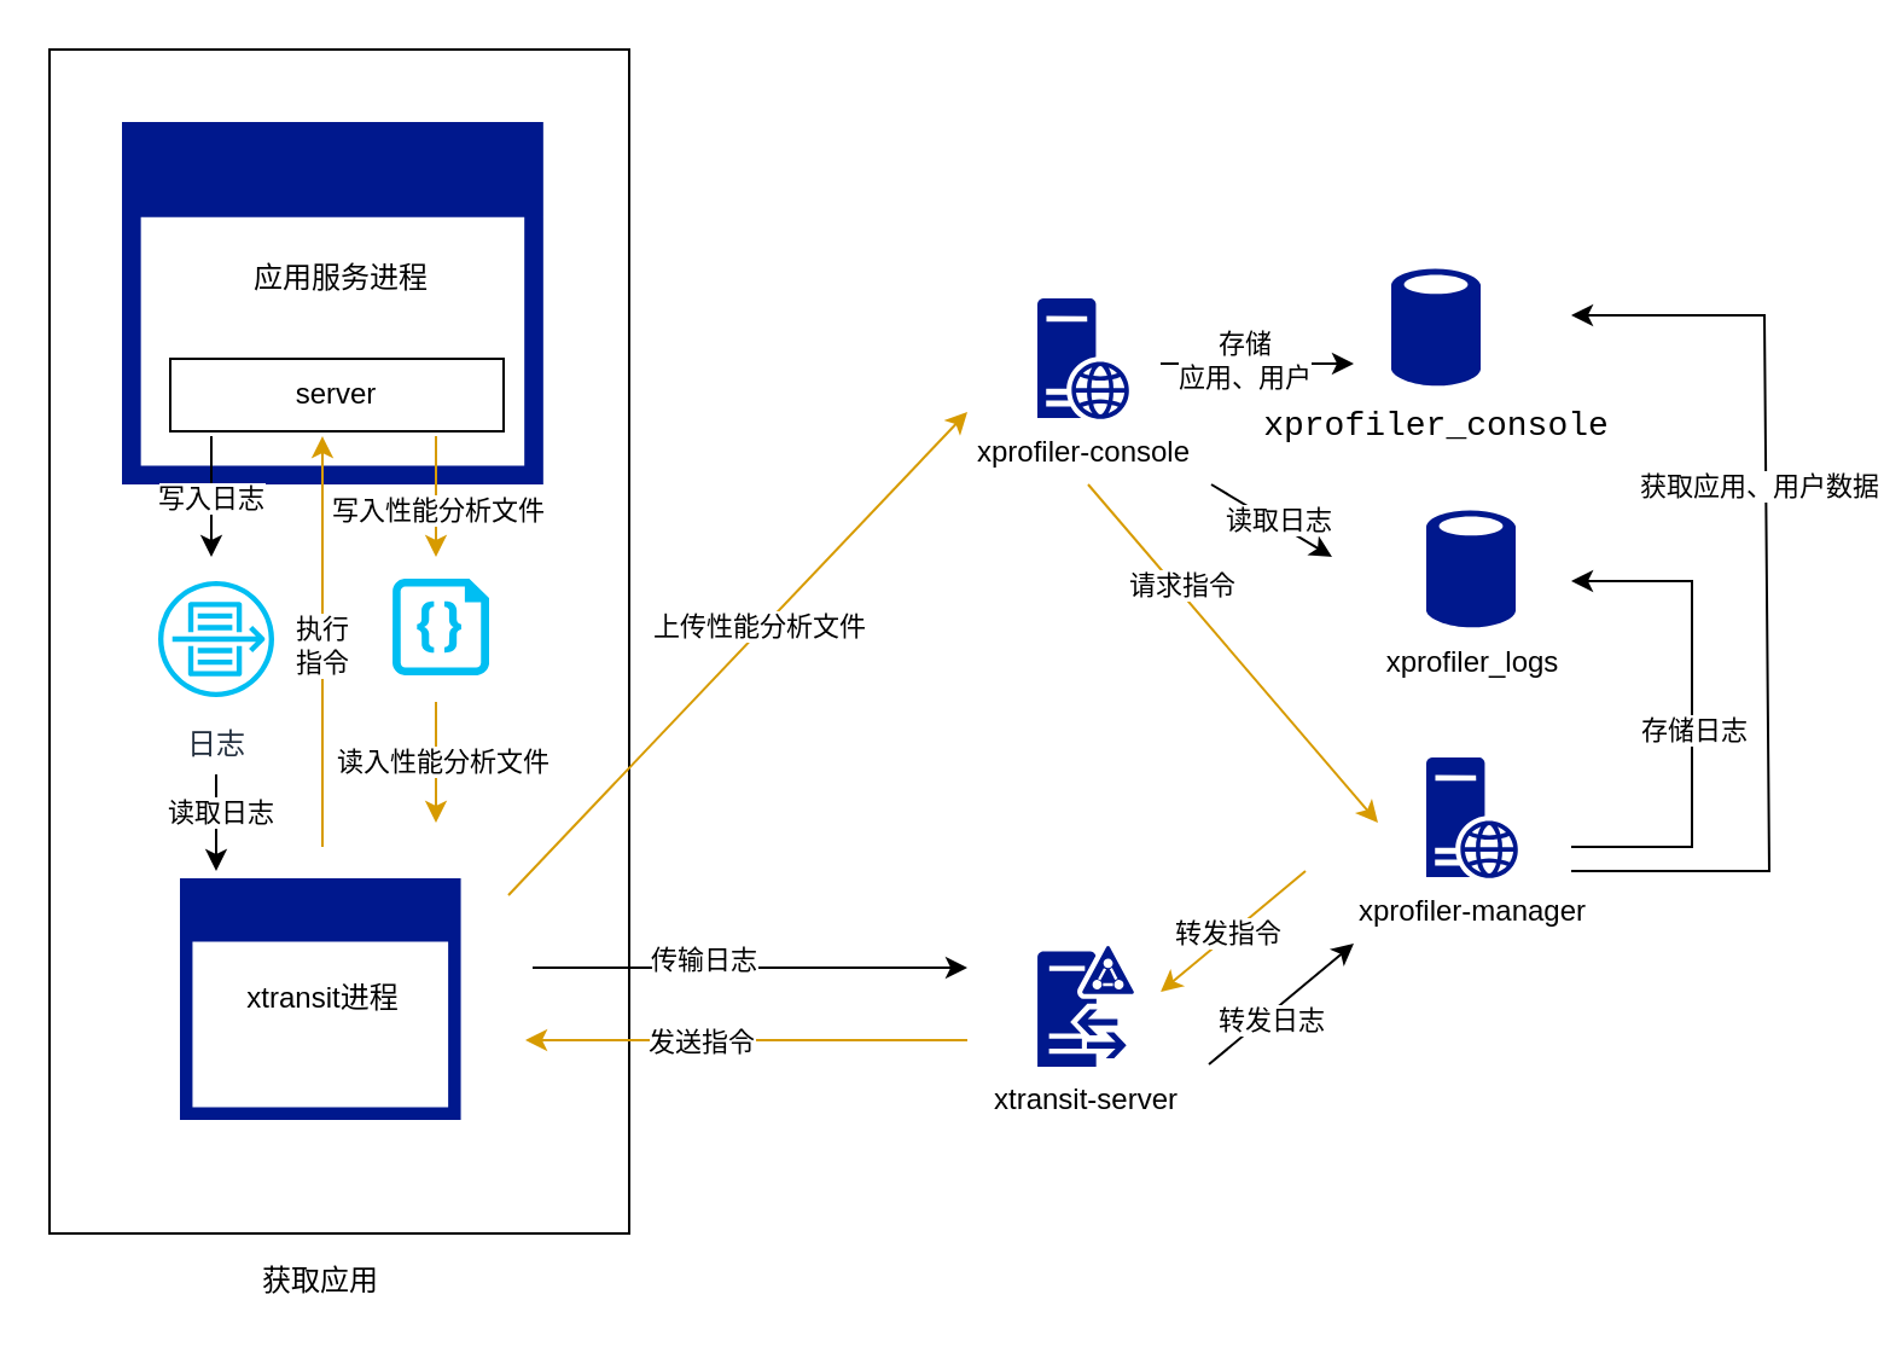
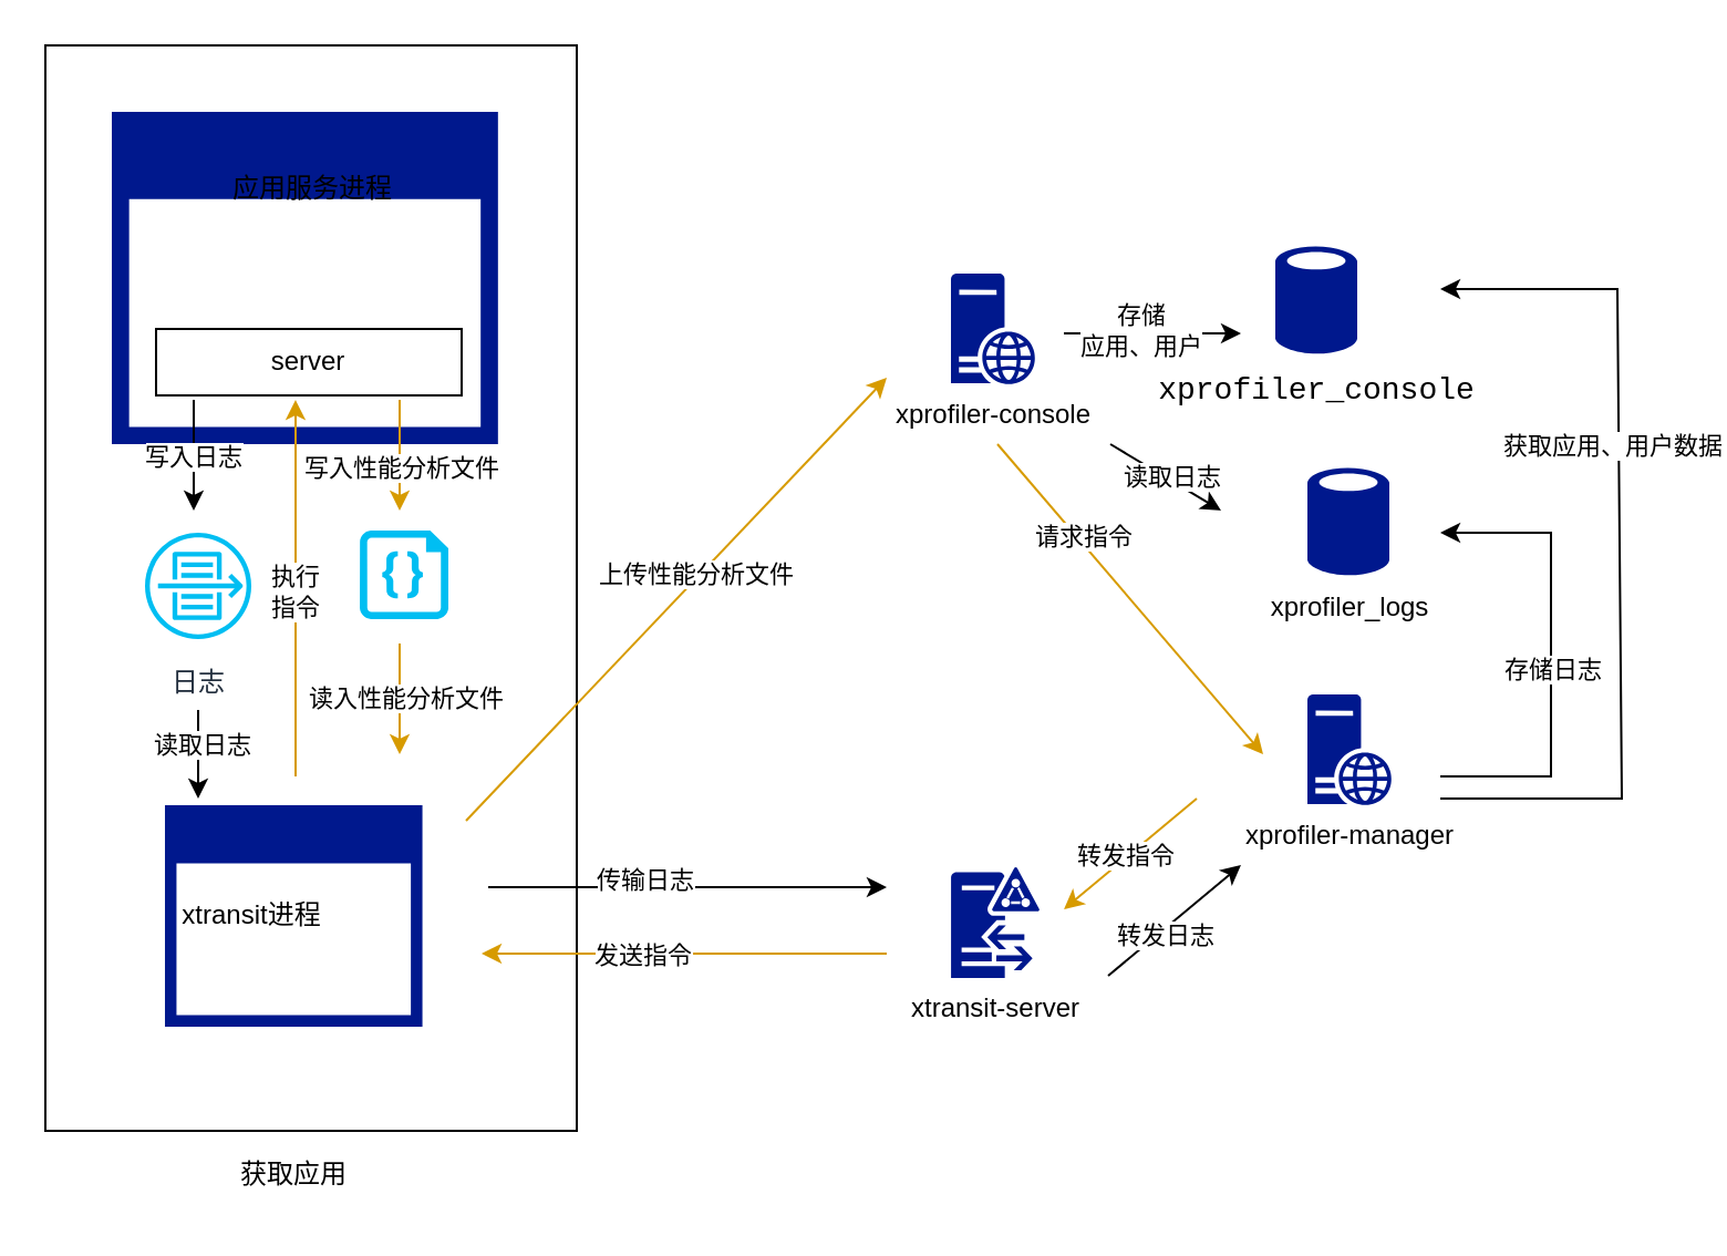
  <mxCell id="0" />
  <mxCell id="1" parent="0" />
  <mxCell id="2" value="" style="rounded=0;whiteSpace=wrap;html=1;" parent="1" vertex="1"><mxGeometry x="20" y="20" width="240" height="490" as="geometry" /></mxCell>
  <mxCell id="3" value="" style="sketch=0;aspect=fixed;pointerEvents=1;shadow=0;dashed=0;html=1;strokeColor=none;labelPosition=center;verticalLabelPosition=bottom;verticalAlign=top;align=center;fillColor=#00188D;shape=mxgraph.mscae.enterprise.application_blank" parent="1" vertex="1"><mxGeometry x="50" y="50" width="174.42" height="150" as="geometry" /></mxCell>
  <mxCell id="4" value="server" style="rounded=0;whiteSpace=wrap;html=1;" parent="1" vertex="1"><mxGeometry x="70" y="148" width="138" height="30" as="geometry" /></mxCell>
- <mxCell id="5" value="应用服务进程" style="text;html=1;strokeColor=none;fillColor=none;align=center;verticalAlign=middle;whiteSpace=wrap;rounded=0;" parent="1" vertex="1"><mxGeometry x="102" y="100" width="78" height="30" as="geometry" /></mxCell>
+ <mxCell id="5" value="应用服务进程" style="text;html=1;strokeColor=none;fillColor=none;align=center;verticalAlign=middle;whiteSpace=wrap;rounded=0;" parent="1" vertex="1"><mxGeometry x="102" y="70" width="78" height="30" as="geometry" /></mxCell>
  <mxCell id="6" value="" style="endArrow=classic;html=1;rounded=0;" parent="1" edge="1"><mxGeometry width="50" height="50" relative="1" as="geometry"><mxPoint x="87" y="180" as="sourcePoint" /><mxPoint x="87" y="230" as="targetPoint" /></mxGeometry></mxCell>
  <mxCell id="7" value="写入日志" style="edgeLabel;html=1;align=center;verticalAlign=middle;resizable=0;points=[];" parent="6" vertex="1" connectable="0"><mxGeometry y="-1" relative="1" as="geometry"><mxPoint as="offset" /></mxGeometry></mxCell>
  <mxCell id="8" value="日志" style="sketch=0;outlineConnect=0;fontColor=#232F3E;gradientColor=none;strokeColor=#00BEF2;fillColor=#ffffff;dashed=0;verticalLabelPosition=bottom;verticalAlign=top;align=center;html=1;fontSize=12;fontStyle=0;aspect=fixed;shape=mxgraph.aws4.resourceIcon;resIcon=mxgraph.aws4.flow_logs;" parent="1" vertex="1"><mxGeometry x="59" y="234" width="60" height="60" as="geometry" /></mxCell>
  <mxCell id="9" value="" style="sketch=0;aspect=fixed;pointerEvents=1;shadow=0;dashed=0;html=1;strokeColor=none;labelPosition=center;verticalLabelPosition=bottom;verticalAlign=top;align=center;fillColor=#00188D;shape=mxgraph.mscae.enterprise.application_blank" parent="1" vertex="1"><mxGeometry x="74" y="363" width="116.28" height="100" as="geometry" /></mxCell>
  <mxCell id="10" value="" style="endArrow=classic;html=1;rounded=0;" parent="1" edge="1"><mxGeometry width="50" height="50" relative="1" as="geometry"><mxPoint x="89" y="320" as="sourcePoint" /><mxPoint x="89" y="360" as="targetPoint" /></mxGeometry></mxCell>
  <mxCell id="11" value="读取日志" style="edgeLabel;html=1;align=center;verticalAlign=middle;resizable=0;points=[];" parent="10" vertex="1" connectable="0"><mxGeometry x="-0.25" y="1" relative="1" as="geometry"><mxPoint as="offset" /></mxGeometry></mxCell>
- <mxCell id="12" value="xtransit进程" style="text;html=1;strokeColor=none;fillColor=none;align=center;verticalAlign=middle;whiteSpace=wrap;rounded=0;" parent="1" vertex="1"><mxGeometry x="97" y="398" width="73" height="30" as="geometry" /></mxCell>
+ <mxCell id="12" value="xtransit进程" style="text;html=1;strokeColor=none;fillColor=none;align=center;verticalAlign=middle;whiteSpace=wrap;rounded=0;" parent="1" vertex="1"><mxGeometry x="77" y="398" width="73" height="30" as="geometry" /></mxCell>
  <mxCell id="13" value="获取应用" style="text;html=1;strokeColor=none;fillColor=none;align=center;verticalAlign=middle;whiteSpace=wrap;rounded=0;" parent="1" vertex="1"><mxGeometry x="92" y="515" width="81" height="30" as="geometry" /></mxCell>
  <mxCell id="14" value="xtransit-server" style="sketch=0;aspect=fixed;pointerEvents=1;shadow=0;dashed=0;html=1;strokeColor=none;labelPosition=center;verticalLabelPosition=bottom;verticalAlign=top;align=center;fillColor=#00188D;shape=mxgraph.mscae.enterprise.d" parent="1" vertex="1"><mxGeometry x="429" y="391" width="40" height="50" as="geometry" /></mxCell>
  <mxCell id="15" value="" style="endArrow=classic;html=1;rounded=0;" parent="1" edge="1"><mxGeometry width="50" height="50" relative="1" as="geometry"><mxPoint x="220" y="400" as="sourcePoint" /><mxPoint x="400" y="400" as="targetPoint" /></mxGeometry></mxCell>
  <mxCell id="16" value="传输日志" style="edgeLabel;html=1;align=center;verticalAlign=middle;resizable=0;points=[];" parent="15" vertex="1" connectable="0"><mxGeometry x="-0.222" y="4" relative="1" as="geometry"><mxPoint as="offset" /></mxGeometry></mxCell>
  <mxCell id="17" value="" style="endArrow=classic;html=1;rounded=0;fillColor=#ffe6cc;strokeColor=#d79b00;" parent="1" edge="1"><mxGeometry width="50" height="50" relative="1" as="geometry"><mxPoint x="400" y="430" as="sourcePoint" /><mxPoint x="217" y="430" as="targetPoint" /></mxGeometry></mxCell>
  <mxCell id="18" value="发送指令" style="edgeLabel;html=1;align=center;verticalAlign=middle;resizable=0;points=[];" parent="17" vertex="1" connectable="0"><mxGeometry x="0.412" relative="1" as="geometry"><mxPoint x="18" as="offset" /></mxGeometry></mxCell>
  <mxCell id="19" value="" style="endArrow=classic;html=1;rounded=0;entryX=0.688;entryY=0.867;entryDx=0;entryDy=0;entryPerimeter=0;fillColor=#ffe6cc;strokeColor=#d79b00;" parent="1" edge="1"><mxGeometry width="50" height="50" relative="1" as="geometry"><mxPoint x="133" y="350" as="sourcePoint" /><mxPoint x="133.001" y="180.05" as="targetPoint" /></mxGeometry></mxCell>
  <mxCell id="20" value="执行&lt;br&gt;指令" style="edgeLabel;html=1;align=center;verticalAlign=middle;resizable=0;points=[];" parent="19" vertex="1" connectable="0"><mxGeometry x="-0.011" relative="1" as="geometry"><mxPoint x="-1" as="offset" /></mxGeometry></mxCell>
  <mxCell id="21" value="xprofiler-console" style="sketch=0;aspect=fixed;pointerEvents=1;shadow=0;dashed=0;html=1;strokeColor=none;labelPosition=center;verticalLabelPosition=bottom;verticalAlign=top;align=center;fillColor=#00188D;shape=mxgraph.mscae.enterprise.web_server" vertex="1" parent="1"><mxGeometry x="429" y="123" width="38" height="50" as="geometry" /></mxCell>
  <mxCell id="22" value="xprofiler-manager" style="sketch=0;aspect=fixed;pointerEvents=1;shadow=0;dashed=0;html=1;strokeColor=none;labelPosition=center;verticalLabelPosition=bottom;verticalAlign=top;align=center;fillColor=#00188D;shape=mxgraph.mscae.enterprise.web_server" vertex="1" parent="1"><mxGeometry x="590" y="313" width="38" height="50" as="geometry" /></mxCell>
  <mxCell id="23" value="&lt;div style=&quot;font-family: Consolas, &amp;quot;Courier New&amp;quot;, monospace; font-size: 14px; line-height: 19px;&quot;&gt;xprofiler_console&lt;/div&gt;" style="sketch=0;aspect=fixed;pointerEvents=1;shadow=0;dashed=0;html=1;strokeColor=none;labelPosition=center;verticalLabelPosition=bottom;verticalAlign=top;align=center;fillColor=#00188D;shape=mxgraph.mscae.enterprise.database_generic" vertex="1" parent="1"><mxGeometry x="575.5" y="110" width="37" height="50" as="geometry" /></mxCell>
  <mxCell id="24" value="xprofiler_logs" style="sketch=0;aspect=fixed;pointerEvents=1;shadow=0;dashed=0;html=1;strokeColor=none;labelPosition=center;verticalLabelPosition=bottom;verticalAlign=top;align=center;fillColor=#00188D;shape=mxgraph.mscae.enterprise.database_generic" vertex="1" parent="1"><mxGeometry x="590" y="210" width="37" height="50" as="geometry" /></mxCell>
  <mxCell id="25" value="" style="endArrow=classic;html=1;rounded=0;" edge="1" parent="1"><mxGeometry width="50" height="50" relative="1" as="geometry"><mxPoint x="480" y="150" as="sourcePoint" /><mxPoint x="560" y="150" as="targetPoint" /></mxGeometry></mxCell>
  <mxCell id="26" value="存储&lt;br&gt;应用、用户" style="edgeLabel;html=1;align=center;verticalAlign=middle;resizable=0;points=[];" vertex="1" connectable="0" parent="25"><mxGeometry x="-0.16" y="1" relative="1" as="geometry"><mxPoint y="-1" as="offset" /></mxGeometry></mxCell>
  <mxCell id="27" value="" style="endArrow=classic;html=1;rounded=0;" edge="1" parent="1"><mxGeometry width="50" height="50" relative="1" as="geometry"><mxPoint x="501" y="200" as="sourcePoint" /><mxPoint x="551" y="230" as="targetPoint" /></mxGeometry></mxCell>
  <mxCell id="28" value="读取日志" style="edgeLabel;html=1;align=center;verticalAlign=middle;resizable=0;points=[];" vertex="1" connectable="0" parent="27"><mxGeometry x="0.012" y="1" relative="1" as="geometry"><mxPoint x="1" as="offset" /></mxGeometry></mxCell>
  <mxCell id="29" value="" style="endArrow=classic;html=1;rounded=0;" edge="1" parent="1"><mxGeometry width="50" height="50" relative="1" as="geometry"><mxPoint x="650" y="350" as="sourcePoint" /><mxPoint x="650" y="240" as="targetPoint" /><Array as="points"><mxPoint x="700" y="350" /><mxPoint x="700" y="240" /></Array></mxGeometry></mxCell>
  <mxCell id="30" value="存储日志" style="edgeLabel;html=1;align=center;verticalAlign=middle;resizable=0;points=[];" vertex="1" connectable="0" parent="29"><mxGeometry x="-0.057" relative="1" as="geometry"><mxPoint as="offset" /></mxGeometry></mxCell>
  <mxCell id="31" value="" style="endArrow=classic;html=1;rounded=0;" edge="1" parent="1"><mxGeometry width="50" height="50" relative="1" as="geometry"><mxPoint x="650" y="360" as="sourcePoint" /><mxPoint x="650" y="130" as="targetPoint" /><Array as="points"><mxPoint x="732" y="360" /><mxPoint x="730" y="130" /></Array></mxGeometry></mxCell>
  <mxCell id="32" value="获取应用、用户数据" style="edgeLabel;html=1;align=center;verticalAlign=middle;resizable=0;points=[];" vertex="1" connectable="0" parent="31"><mxGeometry x="0.235" y="3" relative="1" as="geometry"><mxPoint as="offset" /></mxGeometry></mxCell>
  <mxCell id="33" value="" style="endArrow=classic;html=1;rounded=0;fillColor=#ffe6cc;strokeColor=#d79b00;" edge="1" parent="1"><mxGeometry width="50" height="50" relative="1" as="geometry"><mxPoint x="450" y="200" as="sourcePoint" /><mxPoint x="570" y="340" as="targetPoint" /></mxGeometry></mxCell>
  <mxCell id="34" value="请求指令" style="edgeLabel;html=1;align=center;verticalAlign=middle;resizable=0;points=[];" vertex="1" connectable="0" parent="33"><mxGeometry x="-0.379" y="2" relative="1" as="geometry"><mxPoint as="offset" /></mxGeometry></mxCell>
  <mxCell id="35" value="" style="endArrow=classic;html=1;rounded=0;fillColor=#ffe6cc;strokeColor=#d79b00;" edge="1" parent="1"><mxGeometry width="50" height="50" relative="1" as="geometry"><mxPoint x="540" y="360" as="sourcePoint" /><mxPoint x="480" y="410" as="targetPoint" /></mxGeometry></mxCell>
  <mxCell id="36" value="转发指令" style="edgeLabel;html=1;align=center;verticalAlign=middle;resizable=0;points=[];" vertex="1" connectable="0" parent="35"><mxGeometry x="0.039" y="-1" relative="1" as="geometry"><mxPoint as="offset" /></mxGeometry></mxCell>
  <mxCell id="37" value="" style="endArrow=classic;html=1;rounded=0;" edge="1" parent="1"><mxGeometry width="50" height="50" relative="1" as="geometry"><mxPoint x="500" y="440" as="sourcePoint" /><mxPoint x="560" y="390" as="targetPoint" /></mxGeometry></mxCell>
  <mxCell id="38" value="转发日志" style="edgeLabel;html=1;align=center;verticalAlign=middle;resizable=0;points=[];" vertex="1" connectable="0" parent="37"><mxGeometry x="-0.177" y="-2" relative="1" as="geometry"><mxPoint as="offset" /></mxGeometry></mxCell>
  <mxCell id="39" value="" style="endArrow=classic;html=1;rounded=0;fillColor=#ffe6cc;strokeColor=#d79b00;" edge="1" parent="1"><mxGeometry width="50" height="50" relative="1" as="geometry"><mxPoint x="180" y="180" as="sourcePoint" /><mxPoint x="180" y="230" as="targetPoint" /></mxGeometry></mxCell>
  <mxCell id="40" value="写入性能分析文件" style="edgeLabel;html=1;align=center;verticalAlign=middle;resizable=0;points=[];" vertex="1" connectable="0" parent="39"><mxGeometry x="0.2" relative="1" as="geometry"><mxPoint as="offset" /></mxGeometry></mxCell>
  <mxCell id="41" value="" style="verticalLabelPosition=bottom;html=1;verticalAlign=top;align=center;strokeColor=none;fillColor=#00BEF2;shape=mxgraph.azure.code_file;pointerEvents=1;" vertex="1" parent="1"><mxGeometry x="162" y="239" width="40" height="40" as="geometry" /></mxCell>
  <mxCell id="42" value="" style="endArrow=classic;html=1;rounded=0;fillColor=#ffe6cc;strokeColor=#d79b00;" edge="1" parent="1"><mxGeometry width="50" height="50" relative="1" as="geometry"><mxPoint x="180" y="290" as="sourcePoint" /><mxPoint x="180" y="340" as="targetPoint" /></mxGeometry></mxCell>
  <mxCell id="43" value="读入性能分析文件" style="edgeLabel;html=1;align=center;verticalAlign=middle;resizable=0;points=[];" vertex="1" connectable="0" parent="42"><mxGeometry x="-0.04" y="2" relative="1" as="geometry"><mxPoint as="offset" /></mxGeometry></mxCell>
  <mxCell id="44" value="" style="endArrow=classic;html=1;rounded=0;fillColor=#ffe6cc;strokeColor=#d79b00;" edge="1" parent="1"><mxGeometry width="50" height="50" relative="1" as="geometry"><mxPoint x="210" y="370" as="sourcePoint" /><mxPoint x="400" y="170" as="targetPoint" /></mxGeometry></mxCell>
  <mxCell id="45" value="上传性能分析文件" style="edgeLabel;html=1;align=center;verticalAlign=middle;resizable=0;points=[];" vertex="1" connectable="0" parent="44"><mxGeometry x="-0.236" y="-2" relative="1" as="geometry"><mxPoint x="30" y="-37" as="offset" /></mxGeometry></mxCell>
